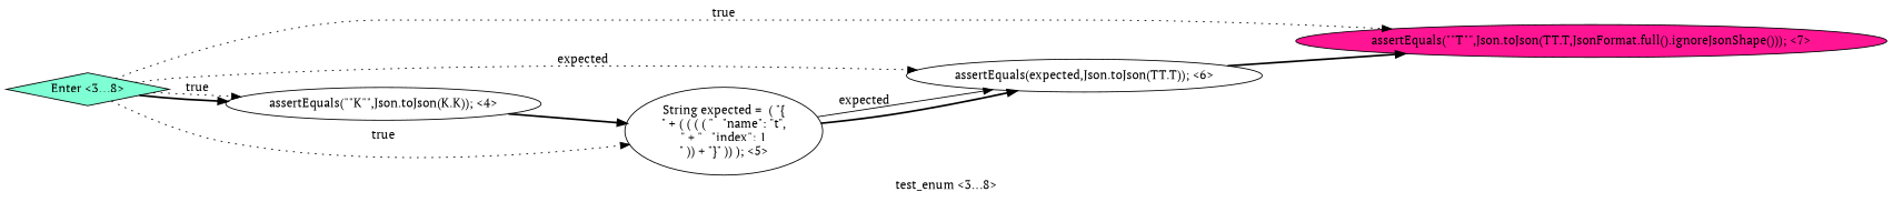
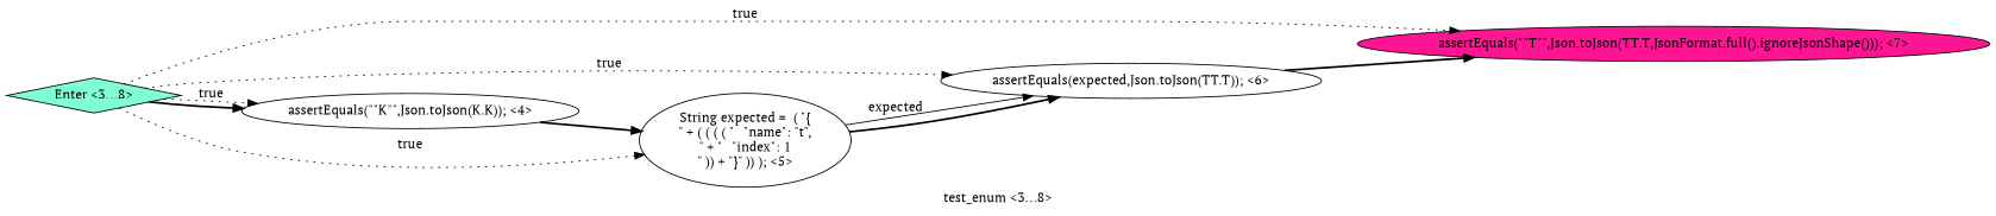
  digraph {
    label="test_enum <3...8>"
    rankdir=LR
    fontname="PT Serif"
    node [fillcolor=white shape=ellipse style=filled fontname="PT Serif"]
    edge [style=bold fontname="PT Serif"]
    n1 [fillcolor=deeppink label="assertEquals(\"\"T\"\",Json.toJson(TT.T,JsonFormat.full().ignoreJsonShape())); <7>"]
    n2 [label="assertEquals(expected,Json.toJson(TT.T)); <6>"]
    n3 [label="assertEquals(\"\"K\"\",Json.toJson(K.K)); <4>"]
    n4 [label="String expected =  ( \"{\n\" + ( ( ( ( \"   \"name\": \"t\",\n\" + \"   \"index\": 1\n\" )) + \"}\" )) ); <5>"]
    n5 [fillcolor=aquamarine label="Enter <3...8>" shape=diamond]
    n2 -> n1
    n3 -> n4
    n4 -> n2 [label=expected style=solid]
    n4 -> n2
    n5 -> n1 [label=true style=dotted]
-   n5 -> n2 [label=expected style=dotted]
+   n5 -> n2 [label=true style=dotted]
    n5 -> n3 [label=true style=dotted]
    n5 -> n3
    n5 -> n4 [label=true style=dotted]
  }
